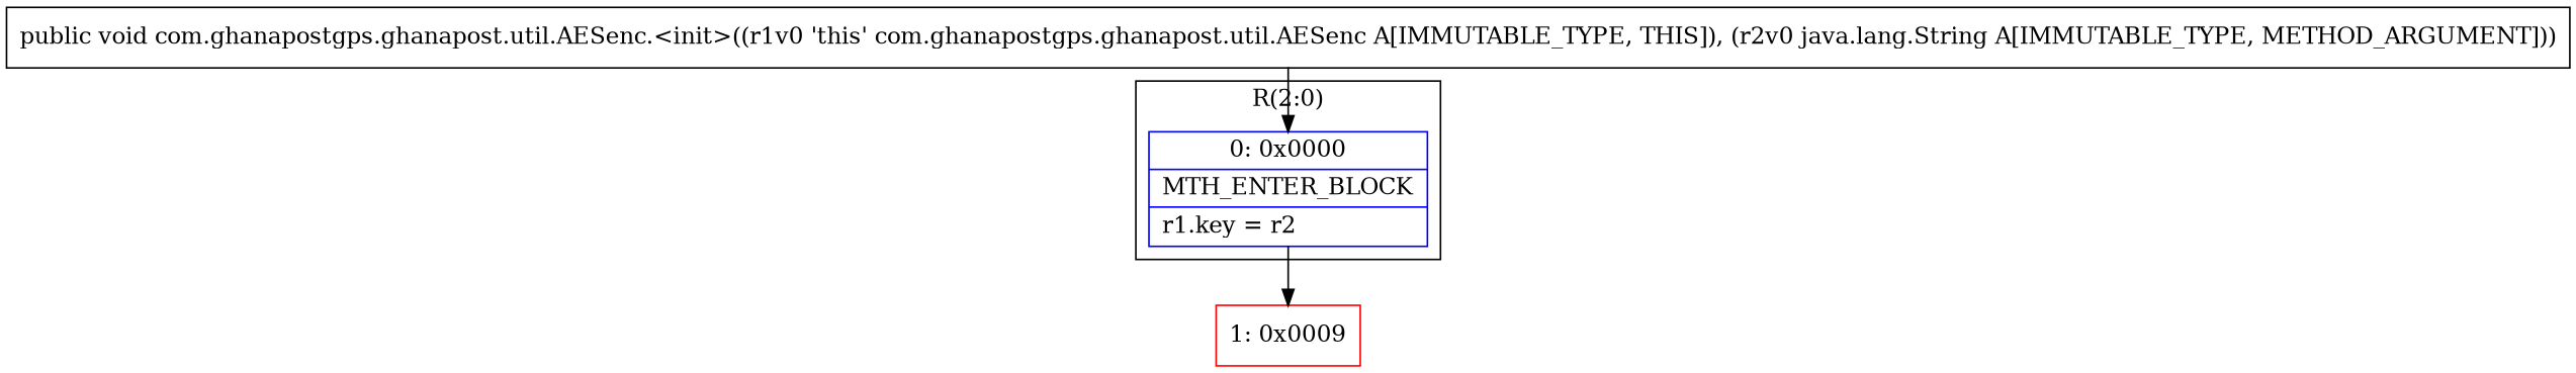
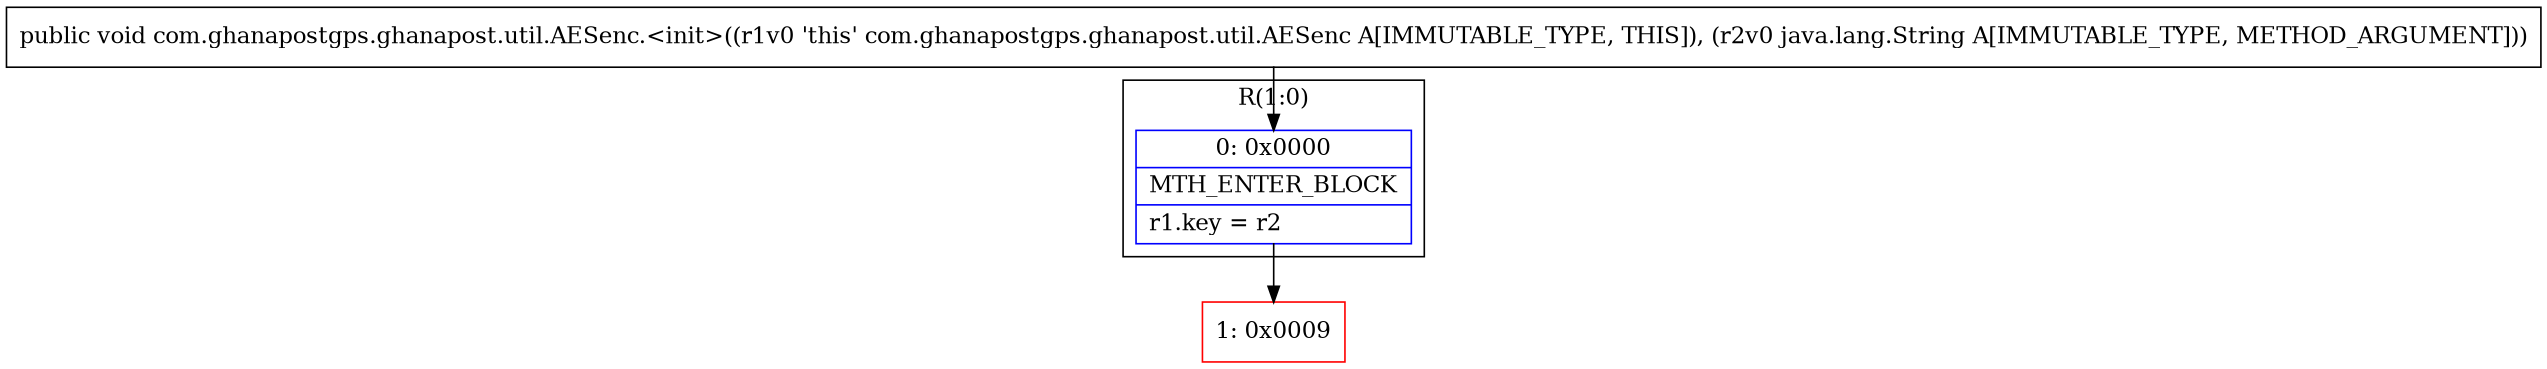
  digraph {
    node [shape=record]
    n1 [color=blue label="{0\:\ 0x0000|MTH_ENTER_BLOCK\l|r1.key = r2\l}"]
    n2 [color=red label="{1\:\ 0x0009}"]
    n3 [label="{public void com.ghanapostgps.ghanapost.util.AESenc.\<init\>((r1v0 'this' com.ghanapostgps.ghanapost.util.AESenc A[IMMUTABLE_TYPE, THIS]), (r2v0 java.lang.String A[IMMUTABLE_TYPE, METHOD_ARGUMENT])) }"]
    subgraph cluster_1 {
-     label="R(2:0)"
+     label="R(1:0)"
      n1
    }
    n1 -> n2
    n3 -> n1
  }
